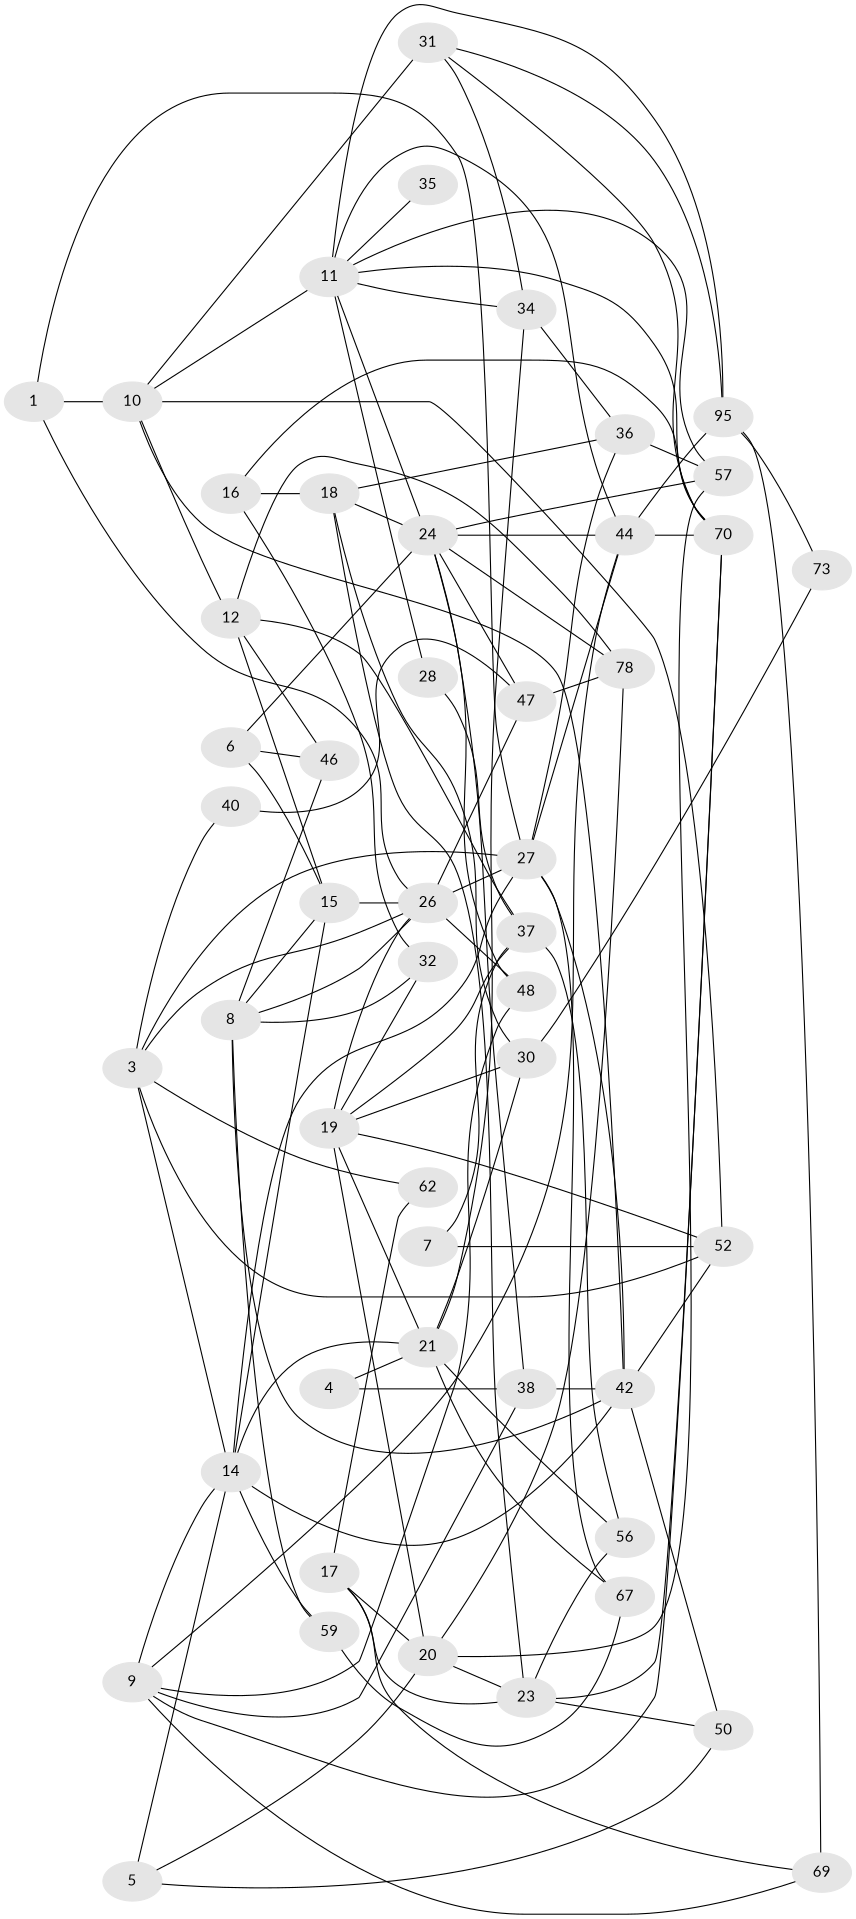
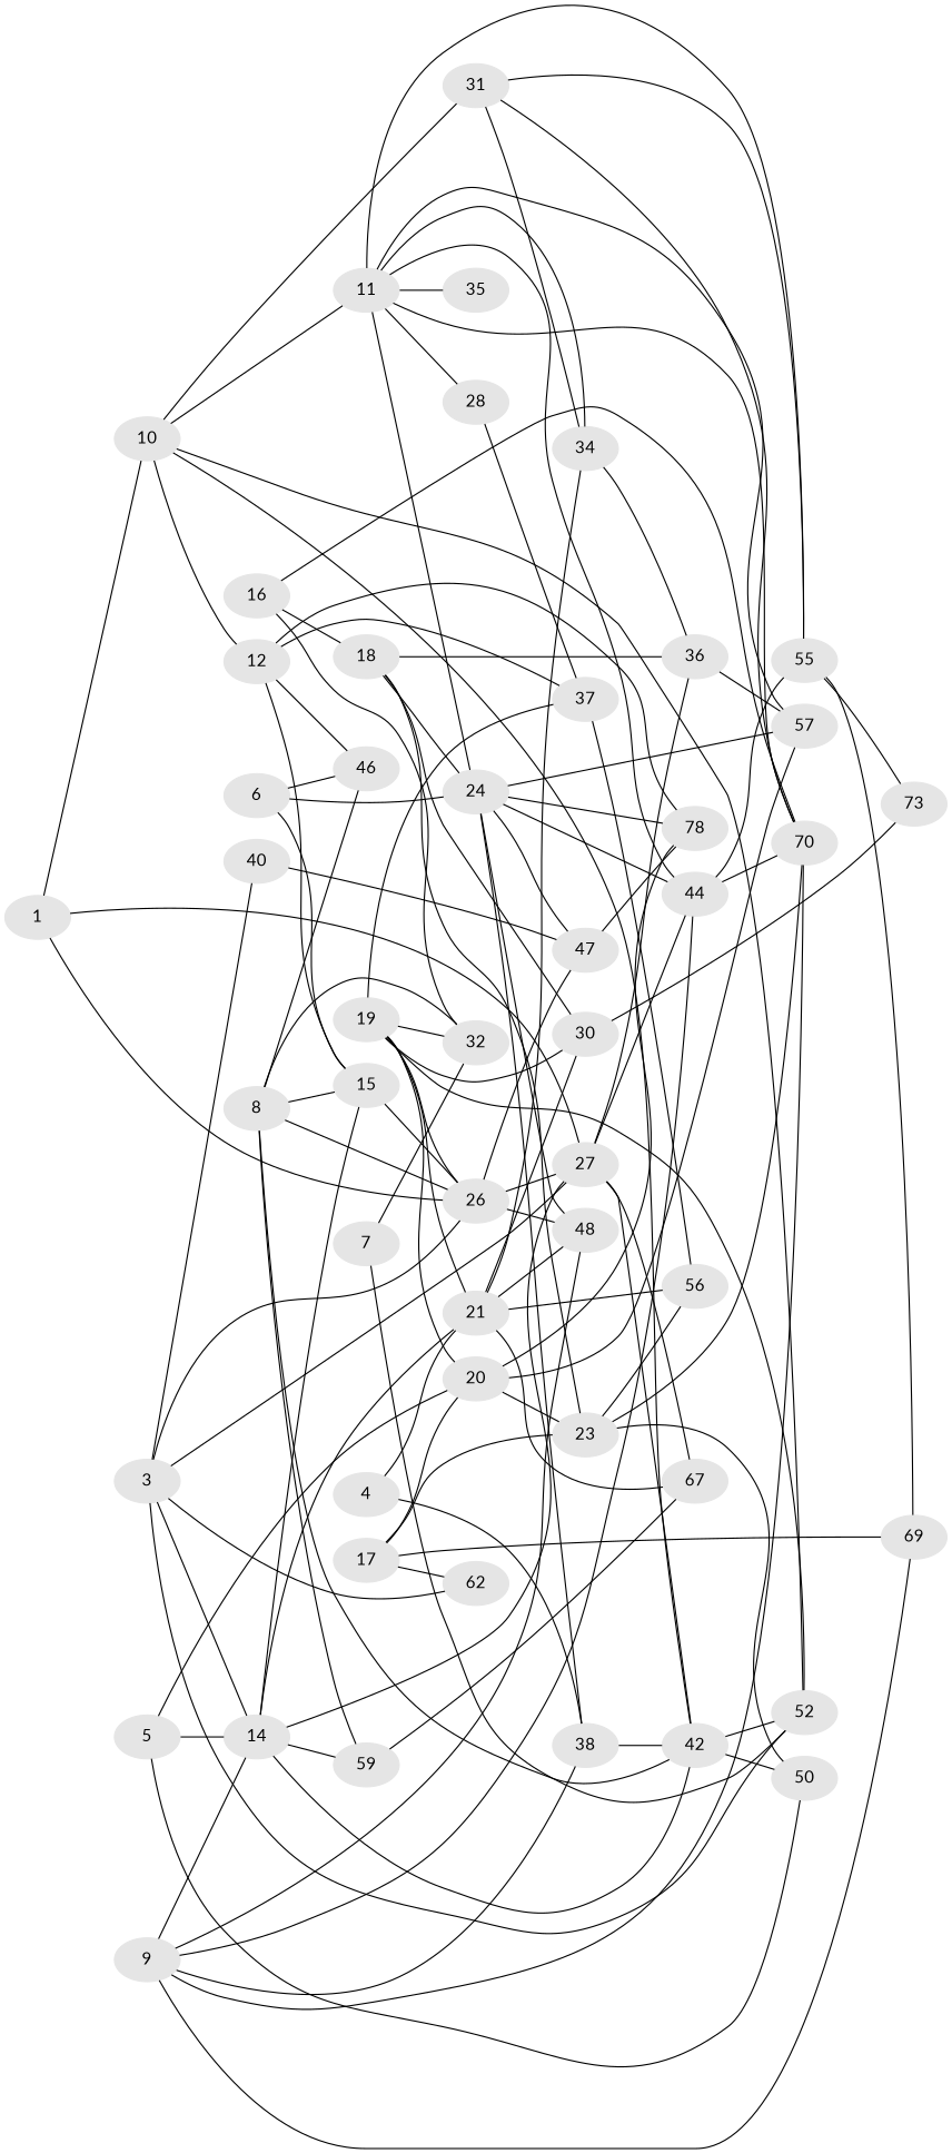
  graph {
    fontname=Lato
    rankdir=LR
    node [color=gray90 fontname=Lato style=filled]
    edge [fontname=Lato]
    1 [super="+39"]
    10 [super="+64"]
    26 [super="+58"]
    27 [super="+54"]
    31 [super="+71"]
    52
    42 [super="+49"]
    11 [super="+22"]
    12
    48
    47
    44 [super="+61"]
    36 [super="+45"]
    67
    70
    34
-   55 [super="+63" label=95]
+   55 [super="+63"]
    37 [super="+60"]
    56
    3 [super="+66"]
    14 [super="+29"]
    40
    62
    21 [super="+33"]
    15 [super="+25"]
    59
    30
    4
    38
    5
    20 [super="+51"]
    50
    57
    n34 [label=78]
    23 [super="+43"]
    6
    46
    24 [super="+53"]
    7
    8 [super="+13"]
    32
    9 [super="+41"]
    69
    35
    28
    73
    16
    18
    17 [super="+65"]
    19 [super="+68"]
    1 -- 10
    1 -- 26
    1 -- 27
    10 -- 31
    10 -- 52
    10 -- 42
    10 -- 11
    10 -- 12
    26 -- 27
    26 -- 48
    26 -- 47
    27 -- 42
    27 -- 44
    27 -- 36
    27 -- 67
    31 -- 70
    31 -- 34
    31 -- 55
    42 -- 52
    42 -- 50
    11 -- 44
    11 -- 70
    11 -- 34
    11 -- 55
    11 -- 57
    11 -- 24
    11 -- 35
    11 -- 28
    12 -- 37
    12 -- 15
    12 -- n34
    12 -- 46
    47 -- n34
    44 -- 70
    44 -- 55
    36 -- 57
    34 -- 36
    55 -- 69
    55 -- 73
    37 -- 56
    3 -- 26
    3 -- 27
    3 -- 52
    3 -- 14
    3 -- 40
    3 -- 62
    14 -- 27
    14 -- 42
    14 -- 21
    14 -- 15
    14 -- 59
    40 -- 47
+   21 -- 48
    21 -- 67
    21 -- 34
    21 -- 56
    21 -- 30
    15 -- 26 [weight=2]
    59 -- 67
    30 -- 73
    4 -- 21
    4 -- 38
    38 -- 42
    5 -- 14
    5 -- 20
    5 -- 50
    20 -- 57
    20 -- n34
    20 -- 23
    23 -- 70
    23 -- 56
    23 -- 50
    6 -- 15
    6 -- 46
    6 -- 24
    24 -- 48
    24 -- 47
    24 -- 44
    24 -- 38
    24 -- 57
    24 -- n34
    7 -- 52
-   7 -- 37
+   7 -- 32
    8 -- 26
    8 -- 42
    8 -- 15
    8 -- 59
    8 -- 46
    8 -- 32
    9 -- 48
    9 -- 44
    9 -- 70
    9 -- 14 [weight=2]
    9 -- 38
    9 -- 69
    28 -- 37
    16 -- 70
    16 -- 32
    16 -- 18
    18 -- 36
    18 -- 30
    18 -- 23
    18 -- 24
    17 -- 62
    17 -- 20
    17 -- 23
    17 -- 69
    19 -- 26
    19 -- 52
    19 -- 37
    19 -- 21
    19 -- 30
    19 -- 20
    19 -- 32
  }
